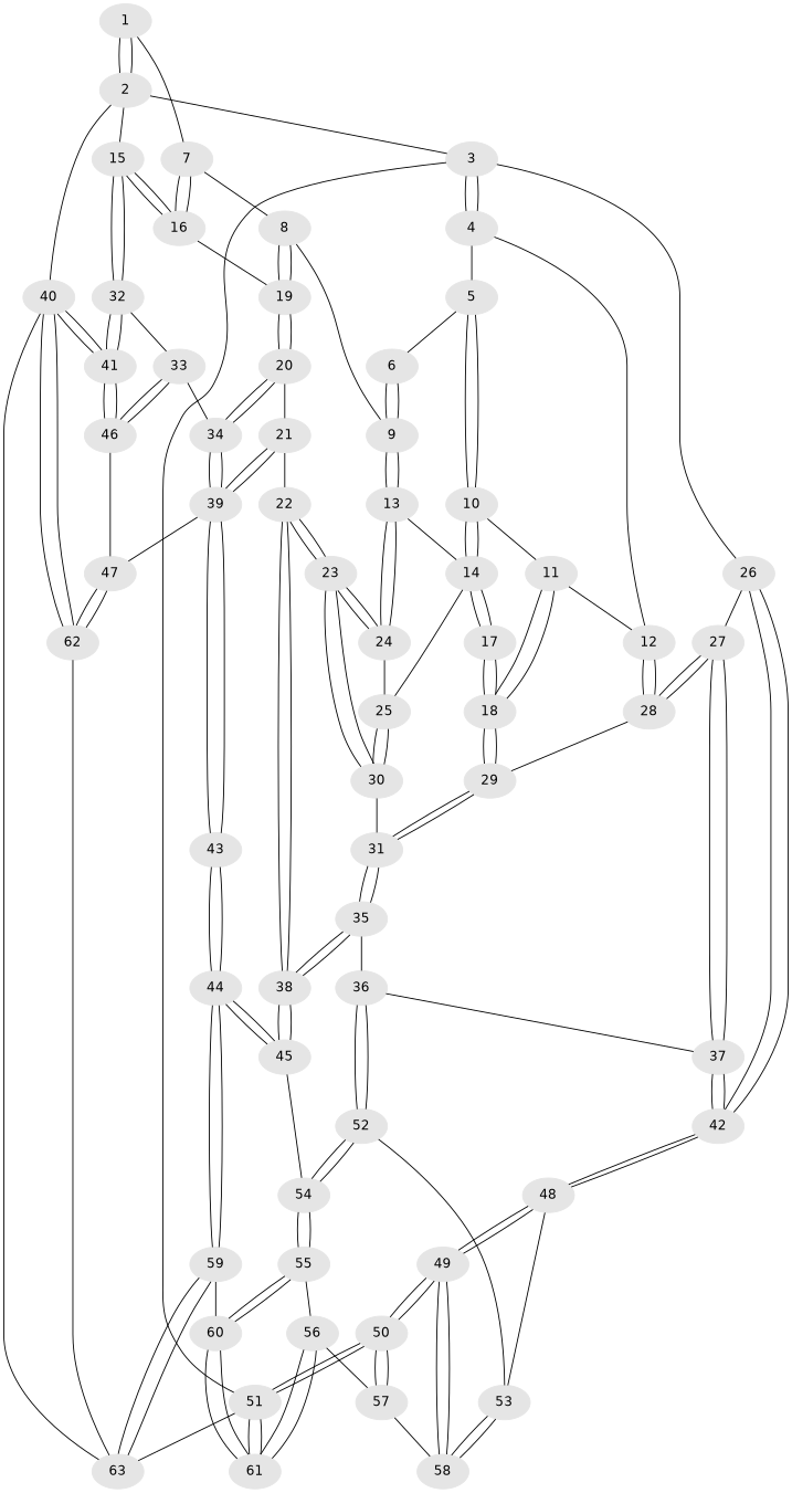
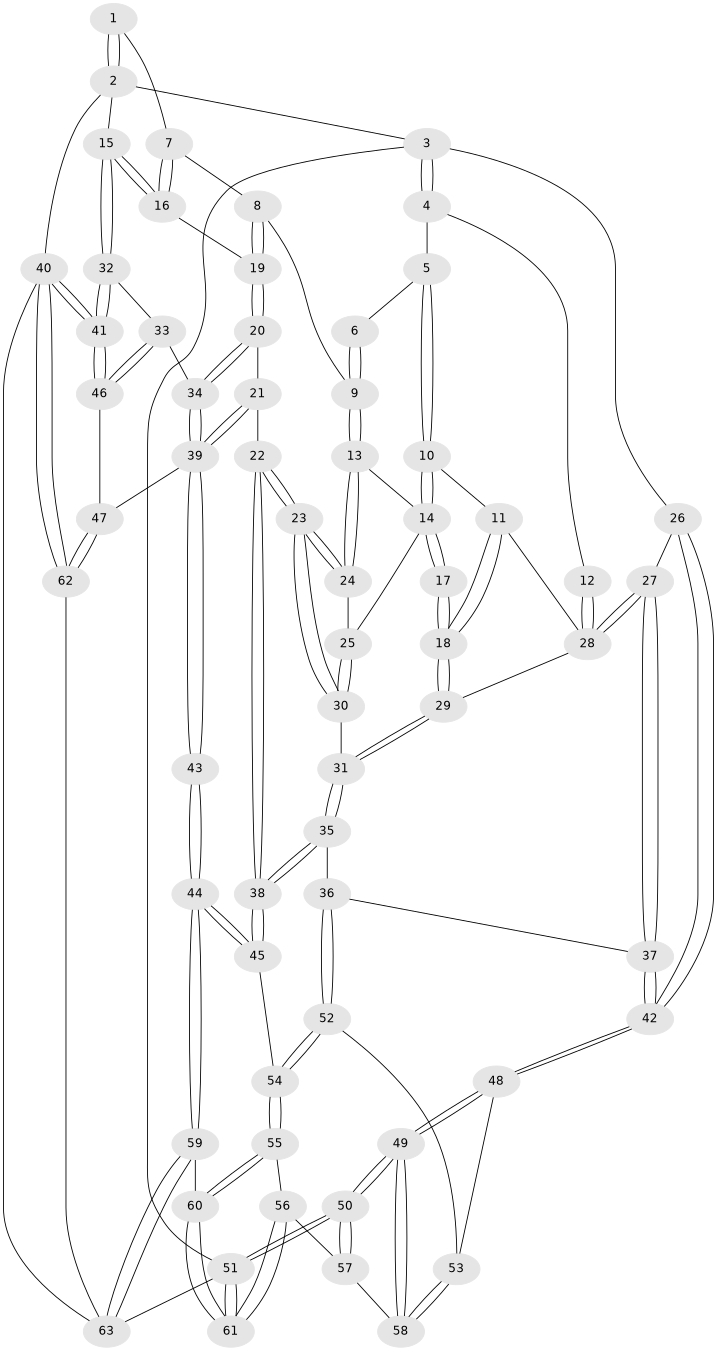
  graph {
    fontname="DejaVu Sans"
    node [color=gray90 fontname="DejaVu Sans" style=filled]
    edge [fontname="DejaVu Sans"]
    1
    2
    7
    3
    15
    40
    8
    16
    4
    26
    51
    32
    41
    62
    63
    5
    12
    27
    42
    61
    6
    10
    28
    9
    11
    14
    13
    19
    20
    24
    18
    17
    25
    29
    33
    30
    31
    21
    34
    22
    39
    23
    38
    43
    47
    45
    37
    48
    35
    36
    46
    52
    54
    53
    44
    49
    59
    60
    55
    50
    58
    57
    56
    1 -- 2
    1 -- 2
    1 -- 7
    2 -- 3
    2 -- 15
    2 -- 40
    7 -- 8
    7 -- 16
    7 -- 16
    3 -- 4
    3 -- 4
    3 -- 26
    3 -- 51
    15 -- 16
    15 -- 16
    15 -- 32
    15 -- 32
    40 -- 41
    40 -- 41
    40 -- 62
    40 -- 62
    40 -- 63
    8 -- 9
    8 -- 19
    8 -- 19
    16 -- 19
    4 -- 5
    4 -- 12
    26 -- 27
    26 -- 42
    26 -- 42
    51 -- 63
    51 -- 61
    51 -- 61
    32 -- 41
    32 -- 41
    32 -- 33
    41 -- 46
    41 -- 46
    62 -- 63
    5 -- 6
    5 -- 10
    5 -- 10
    12 -- 28
    12 -- 28
    27 -- 28
    27 -- 28
    27 -- 37
    27 -- 37
    42 -- 48
    42 -- 48
    6 -- 9
    6 -- 9
    10 -- 11
    10 -- 14
    10 -- 14
    28 -- 29
    9 -- 13
    9 -- 13
-   11 -- 12
+   11 -- 28
    11 -- 18
    11 -- 18
    14 -- 17
    14 -- 17
    14 -- 25
    13 -- 14
    13 -- 24
    13 -- 24
    19 -- 20
    19 -- 20
    20 -- 21
    20 -- 34
    20 -- 34
    24 -- 25
    18 -- 29
    18 -- 29
    17 -- 18
    17 -- 18
    25 -- 30
    25 -- 30
    29 -- 31
    29 -- 31
    33 -- 34
    33 -- 46
    33 -- 46
    30 -- 31
    31 -- 35
    31 -- 35
    21 -- 22
    21 -- 39
    21 -- 39
    34 -- 39
    34 -- 39
    22 -- 23
    22 -- 23
    22 -- 38
    22 -- 38
    39 -- 43
    39 -- 43
    39 -- 47
    23 -- 24
    23 -- 24
    23 -- 30
    23 -- 30
    38 -- 45
    38 -- 45
    43 -- 44
    43 -- 44
    47 -- 62
    47 -- 62
    45 -- 54
    37 -- 42
    37 -- 42
    48 -- 53
    48 -- 49
    48 -- 49
    35 -- 38
    35 -- 38
    35 -- 36
    36 -- 37
    36 -- 52
    36 -- 52
    46 -- 47
    52 -- 54
    52 -- 54
    52 -- 53
    54 -- 55
    54 -- 55
    53 -- 58
    53 -- 58
    44 -- 45
    44 -- 45
    44 -- 59
    44 -- 59
    49 -- 50
    49 -- 50
    49 -- 58
    49 -- 58
    59 -- 63
    59 -- 63
    59 -- 60
    60 -- 61
    60 -- 61
    55 -- 60
    55 -- 60
    55 -- 56
    50 -- 51
    50 -- 51
    50 -- 57
    50 -- 57
    57 -- 58
    56 -- 61
    56 -- 61
    56 -- 57
  }
